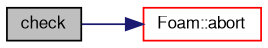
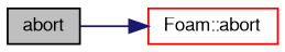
  digraph {
    rankdir=LR
    node [fontname=FreeSans fontsize=10 shape=record]
-   n1 [color=black fillcolor=grey75 fontcolor=black height=0.2 label=check style=filled width=0.4]
+   n1 [color=black fillcolor=grey75 fontcolor=black height=0.2 label=abort style=filled width=0.4]
    n2 [color=red height=0.2 label="Foam::abort" width=0.4]
    n1 -> n2 [color=midnightblue fontname=FreeSans fontsize=10 labelfontname=FreeSans labelfontsize=10 style=solid]
  }
